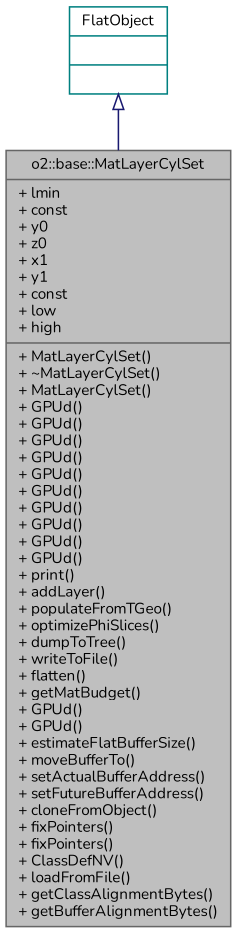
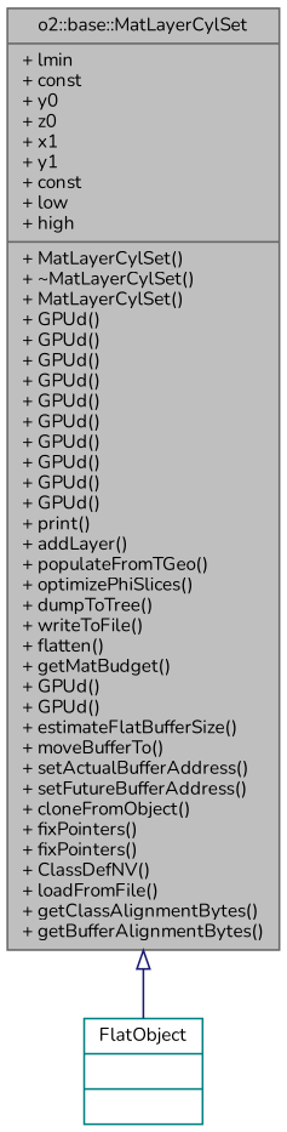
  digraph {
    fontname=Nunito
    node [fontname=Nunito fontsize=10 shape=record]
    n1 [color=gray40 fillcolor=grey75 fontcolor=black height=0.2 label="{o2::base::MatLayerCylSet\n|+ lmin\l+ const\l+ y0\l+ z0\l+ x1\l+ y1\l+ const\l+ low\l+ high\l|+ MatLayerCylSet()\l+ ~MatLayerCylSet()\l+ MatLayerCylSet()\l+ GPUd()\l+ GPUd()\l+ GPUd()\l+ GPUd()\l+ GPUd()\l+ GPUd()\l+ GPUd()\l+ GPUd()\l+ GPUd()\l+ GPUd()\l+ print()\l+ addLayer()\l+ populateFromTGeo()\l+ optimizePhiSlices()\l+ dumpToTree()\l+ writeToFile()\l+ flatten()\l+ getMatBudget()\l+ GPUd()\l+ GPUd()\l+ estimateFlatBufferSize()\l+ moveBufferTo()\l+ setActualBufferAddress()\l+ setFutureBufferAddress()\l+ cloneFromObject()\l+ fixPointers()\l+ fixPointers()\l+ ClassDefNV()\l+ loadFromFile()\l+ getClassAlignmentBytes()\l+ getBufferAlignmentBytes()\l}" style=filled width=0.4]
    n2 [color=teal height=0.2 label="{FlatObject\n||}" width=0.4]
-   n2 -> n1 [arrowtail=onormal color=midnightblue dir=back fontname=Nunito fontsize=10 labelfontname=Helvetica labelfontsize=10 style=solid]
+   n1 -> n2 [arrowtail=onormal color=midnightblue dir=back fontname=Nunito fontsize=10 labelfontname=Helvetica labelfontsize=10 style=solid]
  }
